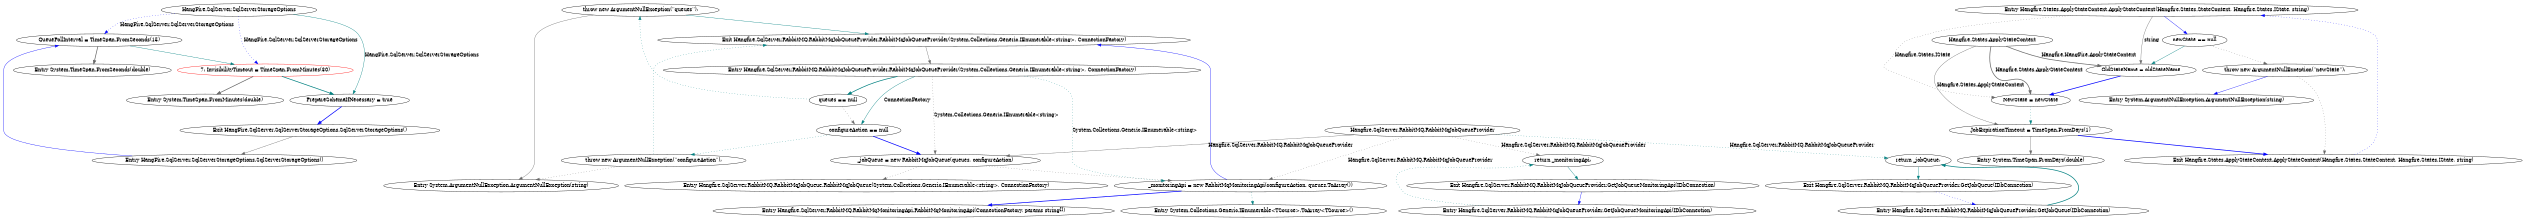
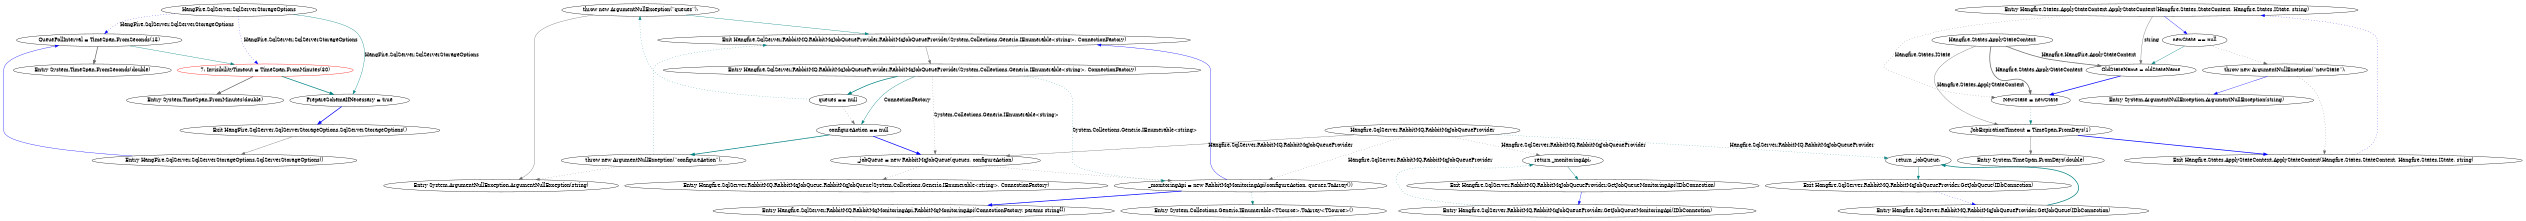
  digraph {
    node [cluster="Hangfire.SqlServer.RabbitMQ.RabbitMqJobQueueProvider.RabbitMqJobQueueProvider(System.Collections.Generic.IEnumerable<string>, ConnectionFactory)" file="StorageFacts.cs" span="0-0"]
    edge [color=gray40 style=dotted]
    n1 [cluster="System.TimeSpan.FromSeconds(double)" file="SqlServerStorageOptions.cs" label="Entry System.TimeSpan.FromSeconds(double)"]
    n2 [cluster="System.TimeSpan.FromMinutes(double)" file="SqlServerStorageOptions.cs" label="Entry System.TimeSpan.FromMinutes(double)"]
    n3 [cluster="HangFire.SqlServer.SqlServerStorageOptions.SqlServerStorageOptions()" file="SqlServerStorageOptions.cs" label="Entry HangFire.SqlServer.SqlServerStorageOptions.SqlServerStorageOptions()" span="24-24"]
    n4 [cluster="HangFire.SqlServer.SqlServerStorageOptions.SqlServerStorageOptions()" file="SqlServerStorageOptions.cs" label="QueuePollInterval = TimeSpan.FromSeconds(15)" span="26-26"]
    n5 [cluster="HangFire.SqlServer.SqlServerStorageOptions.SqlServerStorageOptions()" color=red community=0 file="SqlServerStorageOptions.cs" label="7: InvisibilityTimeout = TimeSpan.FromMinutes(30)" span="27-27"]
    n6 [cluster="HangFire.SqlServer.SqlServerStorageOptions.SqlServerStorageOptions()" file="SqlServerStorageOptions.cs" label="PrepareSchemaIfNecessary = true" span="29-29"]
    n7 [cluster="HangFire.SqlServer.SqlServerStorageOptions.SqlServerStorageOptions()" file="SqlServerStorageOptions.cs" label="Exit HangFire.SqlServer.SqlServerStorageOptions.SqlServerStorageOptions()" span="24-24"]
    n8 [file="SqlServerStorageOptions.cs" label="HangFire.SqlServer.SqlServerStorageOptions" cluster="" span=""]
    n9 [cluster="System.ArgumentNullException.ArgumentNullException(string)" label="Entry System.ArgumentNullException.ArgumentNullException(string)"]
    n10 [cluster="Hangfire.SqlServer.RabbitMQ.RabbitMqJobQueueProvider.GetJobQueue(IDbConnection)" label="Entry Hangfire.SqlServer.RabbitMQ.RabbitMqJobQueueProvider.GetJobQueue(IDbConnection)" span="22-22"]
    n11 [cluster="Hangfire.SqlServer.RabbitMQ.RabbitMqJobQueueProvider.GetJobQueue(IDbConnection)" label="return _jobQueue;" span="24-24"]
    n12 [cluster="Hangfire.SqlServer.RabbitMQ.RabbitMqJobQueueProvider.GetJobQueue(IDbConnection)" label="Exit Hangfire.SqlServer.RabbitMQ.RabbitMqJobQueueProvider.GetJobQueue(IDbConnection)" span="22-22"]
    n13 [label="Entry Hangfire.SqlServer.RabbitMQ.RabbitMqJobQueueProvider.RabbitMqJobQueueProvider(System.Collections.Generic.IEnumerable<string>, ConnectionFactory)" span="13-13"]
    n14 [label="queues == null" span="15-15"]
    n15 [label="configureAction == null" span="16-16"]
    n16 [label="_jobQueue = new RabbitMqJobQueue(queues, configureAction)" span="18-18"]
    n17 [label="_monitoringApi = new RabbitMqMonitoringApi(configureAction, queues.ToArray())" span="19-19"]
    n18 [label="throw new ArgumentNullException(''queues'');" span="15-15"]
    n19 [label="throw new ArgumentNullException(''configureAction'');" span="16-16"]
    n20 [cluster="Hangfire.SqlServer.RabbitMQ.RabbitMqJobQueue.RabbitMqJobQueue(System.Collections.Generic.IEnumerable<string>, ConnectionFactory)" label="Entry Hangfire.SqlServer.RabbitMQ.RabbitMqJobQueue.RabbitMqJobQueue(System.Collections.Generic.IEnumerable<string>, ConnectionFactory)" span="21-21"]
    n21 [label="Exit Hangfire.SqlServer.RabbitMQ.RabbitMqJobQueueProvider.RabbitMqJobQueueProvider(System.Collections.Generic.IEnumerable<string>, ConnectionFactory)" span="13-13"]
    n22 [cluster="Hangfire.SqlServer.RabbitMQ.RabbitMqMonitoringApi.RabbitMqMonitoringApi(ConnectionFactory, params string[])" label="Entry Hangfire.SqlServer.RabbitMQ.RabbitMqMonitoringApi.RabbitMqMonitoringApi(ConnectionFactory, params string[])" span="15-15"]
    n23 [cluster="System.Collections.Generic.IEnumerable<TSource>.ToArray<TSource>()" label="Entry System.Collections.Generic.IEnumerable<TSource>.ToArray<TSource>()"]
    n24 [cluster="Hangfire.SqlServer.RabbitMQ.RabbitMqJobQueueProvider.GetJobQueueMonitoringApi(IDbConnection)" label="Entry Hangfire.SqlServer.RabbitMQ.RabbitMqJobQueueProvider.GetJobQueueMonitoringApi(IDbConnection)" span="27-27"]
    n25 [cluster="Hangfire.SqlServer.RabbitMQ.RabbitMqJobQueueProvider.GetJobQueueMonitoringApi(IDbConnection)" label="return _monitoringApi;" span="29-29"]
    n26 [cluster="Hangfire.SqlServer.RabbitMQ.RabbitMqJobQueueProvider.GetJobQueueMonitoringApi(IDbConnection)" label="Exit Hangfire.SqlServer.RabbitMQ.RabbitMqJobQueueProvider.GetJobQueueMonitoringApi(IDbConnection)" span="27-27"]
    n27 [label="Hangfire.SqlServer.RabbitMQ.RabbitMqJobQueueProvider" cluster="" span=""]
    n28 [cluster="Hangfire.States.ApplyStateContext.ApplyStateContext(Hangfire.States.StateContext, Hangfire.States.IState, string)" file="WorkerManagerFacts.cs" label="Entry Hangfire.States.ApplyStateContext.ApplyStateContext(Hangfire.States.StateContext, Hangfire.States.IState, string)" span="23-23"]
    n29 [cluster="Hangfire.States.ApplyStateContext.ApplyStateContext(Hangfire.States.StateContext, Hangfire.States.IState, string)" file="WorkerManagerFacts.cs" label="newState == null" span="26-26"]
    n30 [cluster="Hangfire.States.ApplyStateContext.ApplyStateContext(Hangfire.States.StateContext, Hangfire.States.IState, string)" file="WorkerManagerFacts.cs" label="OldStateName = oldStateName" span="28-28"]
    n31 [cluster="Hangfire.States.ApplyStateContext.ApplyStateContext(Hangfire.States.StateContext, Hangfire.States.IState, string)" file="WorkerManagerFacts.cs" label="NewState = newState" span="29-29"]
    n32 [cluster="Hangfire.States.ApplyStateContext.ApplyStateContext(Hangfire.States.StateContext, Hangfire.States.IState, string)" file="WorkerManagerFacts.cs" label="throw new ArgumentNullException(''newState'');" span="26-26"]
    n33 [cluster="Hangfire.States.ApplyStateContext.ApplyStateContext(Hangfire.States.StateContext, Hangfire.States.IState, string)" file="WorkerManagerFacts.cs" label="JobExpirationTimeout = TimeSpan.FromDays(1)" span="30-30"]
    n34 [cluster="Hangfire.States.ApplyStateContext.ApplyStateContext(Hangfire.States.StateContext, Hangfire.States.IState, string)" file="WorkerManagerFacts.cs" label="Exit Hangfire.States.ApplyStateContext.ApplyStateContext(Hangfire.States.StateContext, Hangfire.States.IState, string)" span="23-23"]
    n35 [cluster="System.ArgumentNullException.ArgumentNullException(string)" file="WorkerManagerFacts.cs" label="Entry System.ArgumentNullException.ArgumentNullException(string)"]
    n36 [cluster="System.TimeSpan.FromDays(double)" file="WorkerManagerFacts.cs" label="Entry System.TimeSpan.FromDays(double)"]
    n37 [file="WorkerManagerFacts.cs" label="Hangfire.States.ApplyStateContext" cluster="" span=""]
    n3 -> n4 [color=blue style=solid]
    n4 -> n1 [style=bold]
    n4 -> n5 [color=teal style=solid]
    n5 -> n2 [style=bold]
    n5 -> n6 [color=teal style=bold]
    n6 -> n7 [color=blue style=bold]
    n7 -> n3 [style=solid]
    n8 -> n4 [color=blue label="HangFire.SqlServer.SqlServerStorageOptions"]
    n8 -> n5 [color=blue label="HangFire.SqlServer.SqlServerStorageOptions"]
    n8 -> n6 [color=teal label="HangFire.SqlServer.SqlServerStorageOptions" style=solid]
    n10 -> n11 [color=teal style=bold]
    n11 -> n12 [color=teal style=solid]
    n12 -> n10 [color=blue]
    n13 -> n14 [color=teal style=bold]
    n13 -> n15 [color=teal label=ConnectionFactory style=solid]
    n13 -> n16 [label="System.Collections.Generic.IEnumerable<string>"]
    n13 -> n17 [color=teal label="System.Collections.Generic.IEnumerable<string>"]
    n14 -> n15
    n14 -> n18 [color=teal]
    n15 -> n16 [color=blue style=bold]
-   n15 -> n19 [color=teal]
+   n15 -> n19 [color=teal style=bold]
    n16 -> n17
    n16 -> n20
    n17 -> n21 [color=blue style=solid]
    n17 -> n22 [color=blue style=bold]
    n17 -> n23 [color=teal]
    n18 -> n9 [style=solid]
    n18 -> n21 [color=teal style=solid]
    n19 -> n9
    n19 -> n21 [color=teal]
    n21 -> n13 [style=solid]
    n24 -> n25 [color=teal]
    n25 -> n26 [color=teal style=solid]
    n26 -> n24 [color=blue style=solid]
    n27 -> n11 [color=teal label="Hangfire.SqlServer.RabbitMQ.RabbitMqJobQueueProvider"]
    n27 -> n16 [label="Hangfire.SqlServer.RabbitMQ.RabbitMqJobQueueProvider" style=solid]
    n27 -> n17 [label="Hangfire.SqlServer.RabbitMQ.RabbitMqJobQueueProvider"]
    n27 -> n25 [label="Hangfire.SqlServer.RabbitMQ.RabbitMqJobQueueProvider"]
    n28 -> n29 [color=blue style=solid]
    n28 -> n30 [label=string style=solid]
    n28 -> n31 [label="Hangfire.States.IState"]
    n29 -> n30 [color=teal style=solid]
    n29 -> n32
    n30 -> n31 [color=blue style=bold]
    n31 -> n33 [color=teal]
    n32 -> n34
    n32 -> n35 [color=blue style=solid]
    n33 -> n34 [color=blue style=bold]
    n33 -> n36 [style=solid]
    n34 -> n28 [color=blue]
    n37 -> n30 [label="Hangfire.HangFire.ApplyStateContext" style=bold]
    n37 -> n31 [label="Hangfire.States.ApplyStateContext" style=bold]
    n37 -> n33 [label="Hangfire.States.ApplyStateContext" style=solid]
  }
